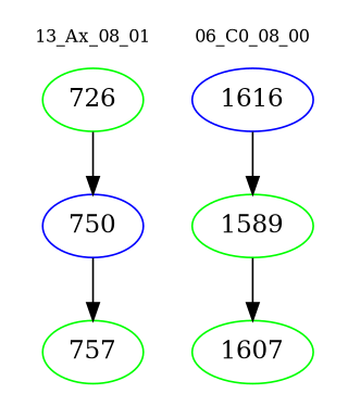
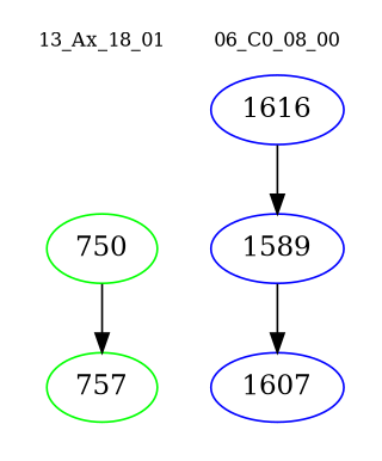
  digraph {
    node [color=green]
    edge [color=black]
-   n1 [label=726]
-   n2 [color=blue label=750]
+   n2 [label=750]
    n3 [label=757]
    n4 [color=blue label=1616]
-   n5 [label=1589]
-   n6 [label=1607]
+   n5 [color=blue label=1589]
+   n6 [color=blue label=1607]
    subgraph cluster_1 {
      color=white
      fontsize=10
-     label="13_Ax_08_01"
-     n1
+     label="13_Ax_18_01"
      n2
      n3
    }
    subgraph cluster_2 {
      color=white
      fontsize=10
      label="06_C0_08_00"
      n4
      n5
      n6
    }
-   n1 -> n2
    n2 -> n3
    n4 -> n5
    n5 -> n6
  }
